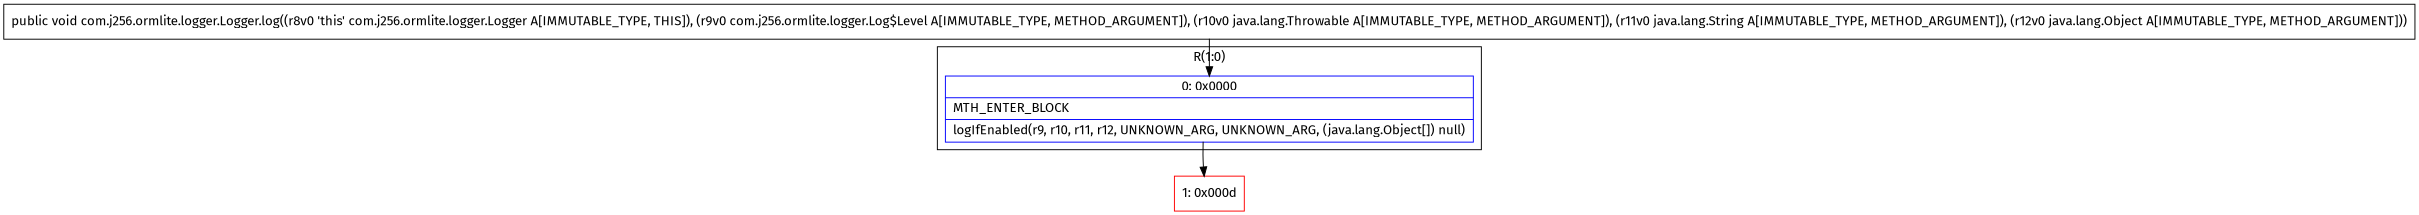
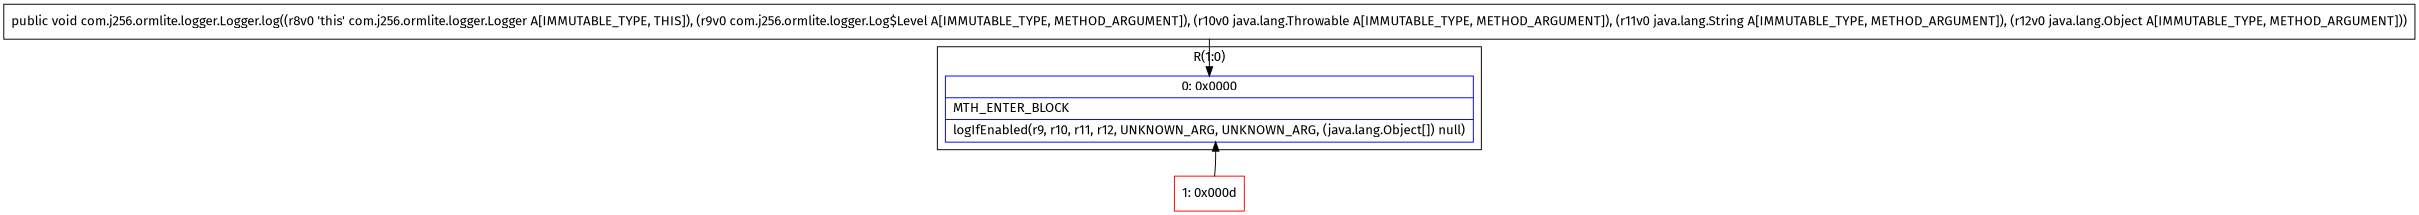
  digraph {
    fontname="Fira Sans"
    node [shape=record fontname="Fira Sans"]
    edge [fontname="Fira Sans"]
    n1 [color=blue label="{0\:\ 0x0000|MTH_ENTER_BLOCK\l|logIfEnabled(r9, r10, r11, r12, UNKNOWN_ARG, UNKNOWN_ARG, (java.lang.Object[]) null)\l}"]
    n2 [color=red label="{1\:\ 0x000d}"]
    n3 [label="{public void com.j256.ormlite.logger.Logger.log((r8v0 'this' com.j256.ormlite.logger.Logger A[IMMUTABLE_TYPE, THIS]), (r9v0 com.j256.ormlite.logger.Log$Level A[IMMUTABLE_TYPE, METHOD_ARGUMENT]), (r10v0 java.lang.Throwable A[IMMUTABLE_TYPE, METHOD_ARGUMENT]), (r11v0 java.lang.String A[IMMUTABLE_TYPE, METHOD_ARGUMENT]), (r12v0 java.lang.Object A[IMMUTABLE_TYPE, METHOD_ARGUMENT])) }"]
    subgraph cluster_1 {
      label="R(1:0)"
      n1
    }
-   n1 -> n2
+   n2 -> n1
    n3 -> n1
  }
